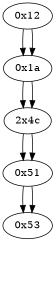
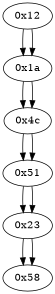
  digraph {
    n1 [label="0x12"]
    n2 [label="0x1a"]
-   n3 [label="2x4c"]
+   n3 [label="0x4c"]
    n4 [label="0x51"]
-   n5 [label="0x53"]
+   n5 [label="0x23"]
+   n6 [label="0x58"]
    n1 -> n2
    n1 -> n2
    n2 -> n3
    n2 -> n3
    n3 -> n4
    n3 -> n4
    n4 -> n5
    n4 -> n5
+   n5 -> n6
+   n5 -> n6
  }
